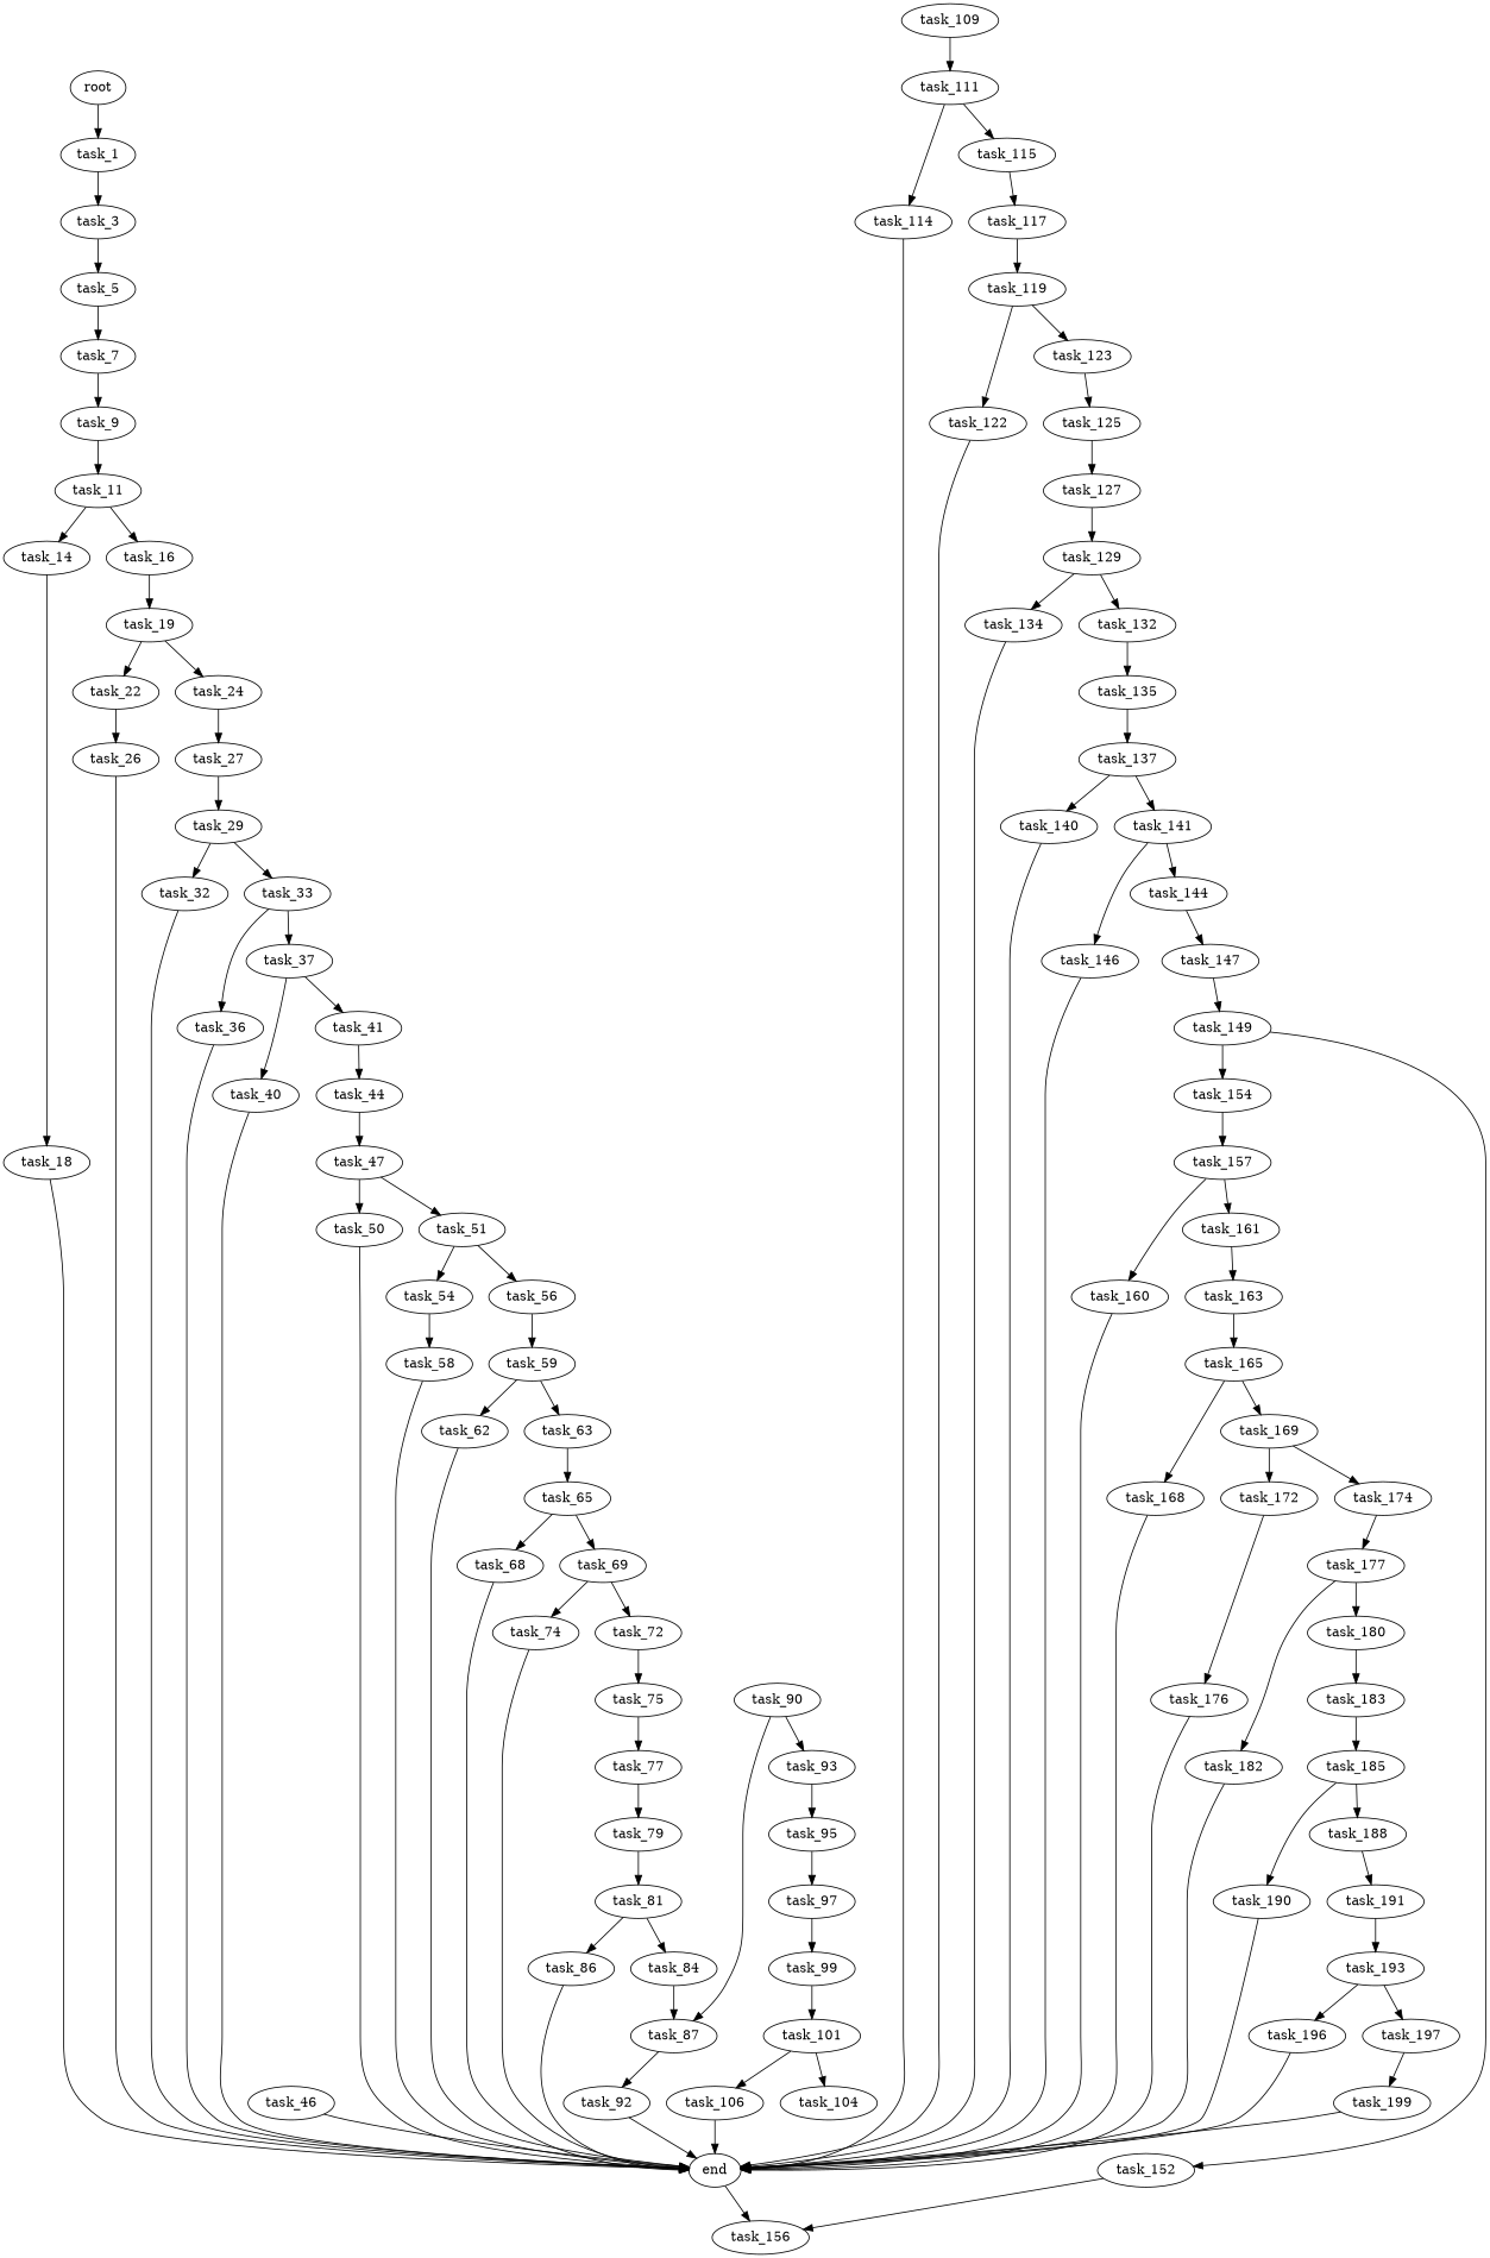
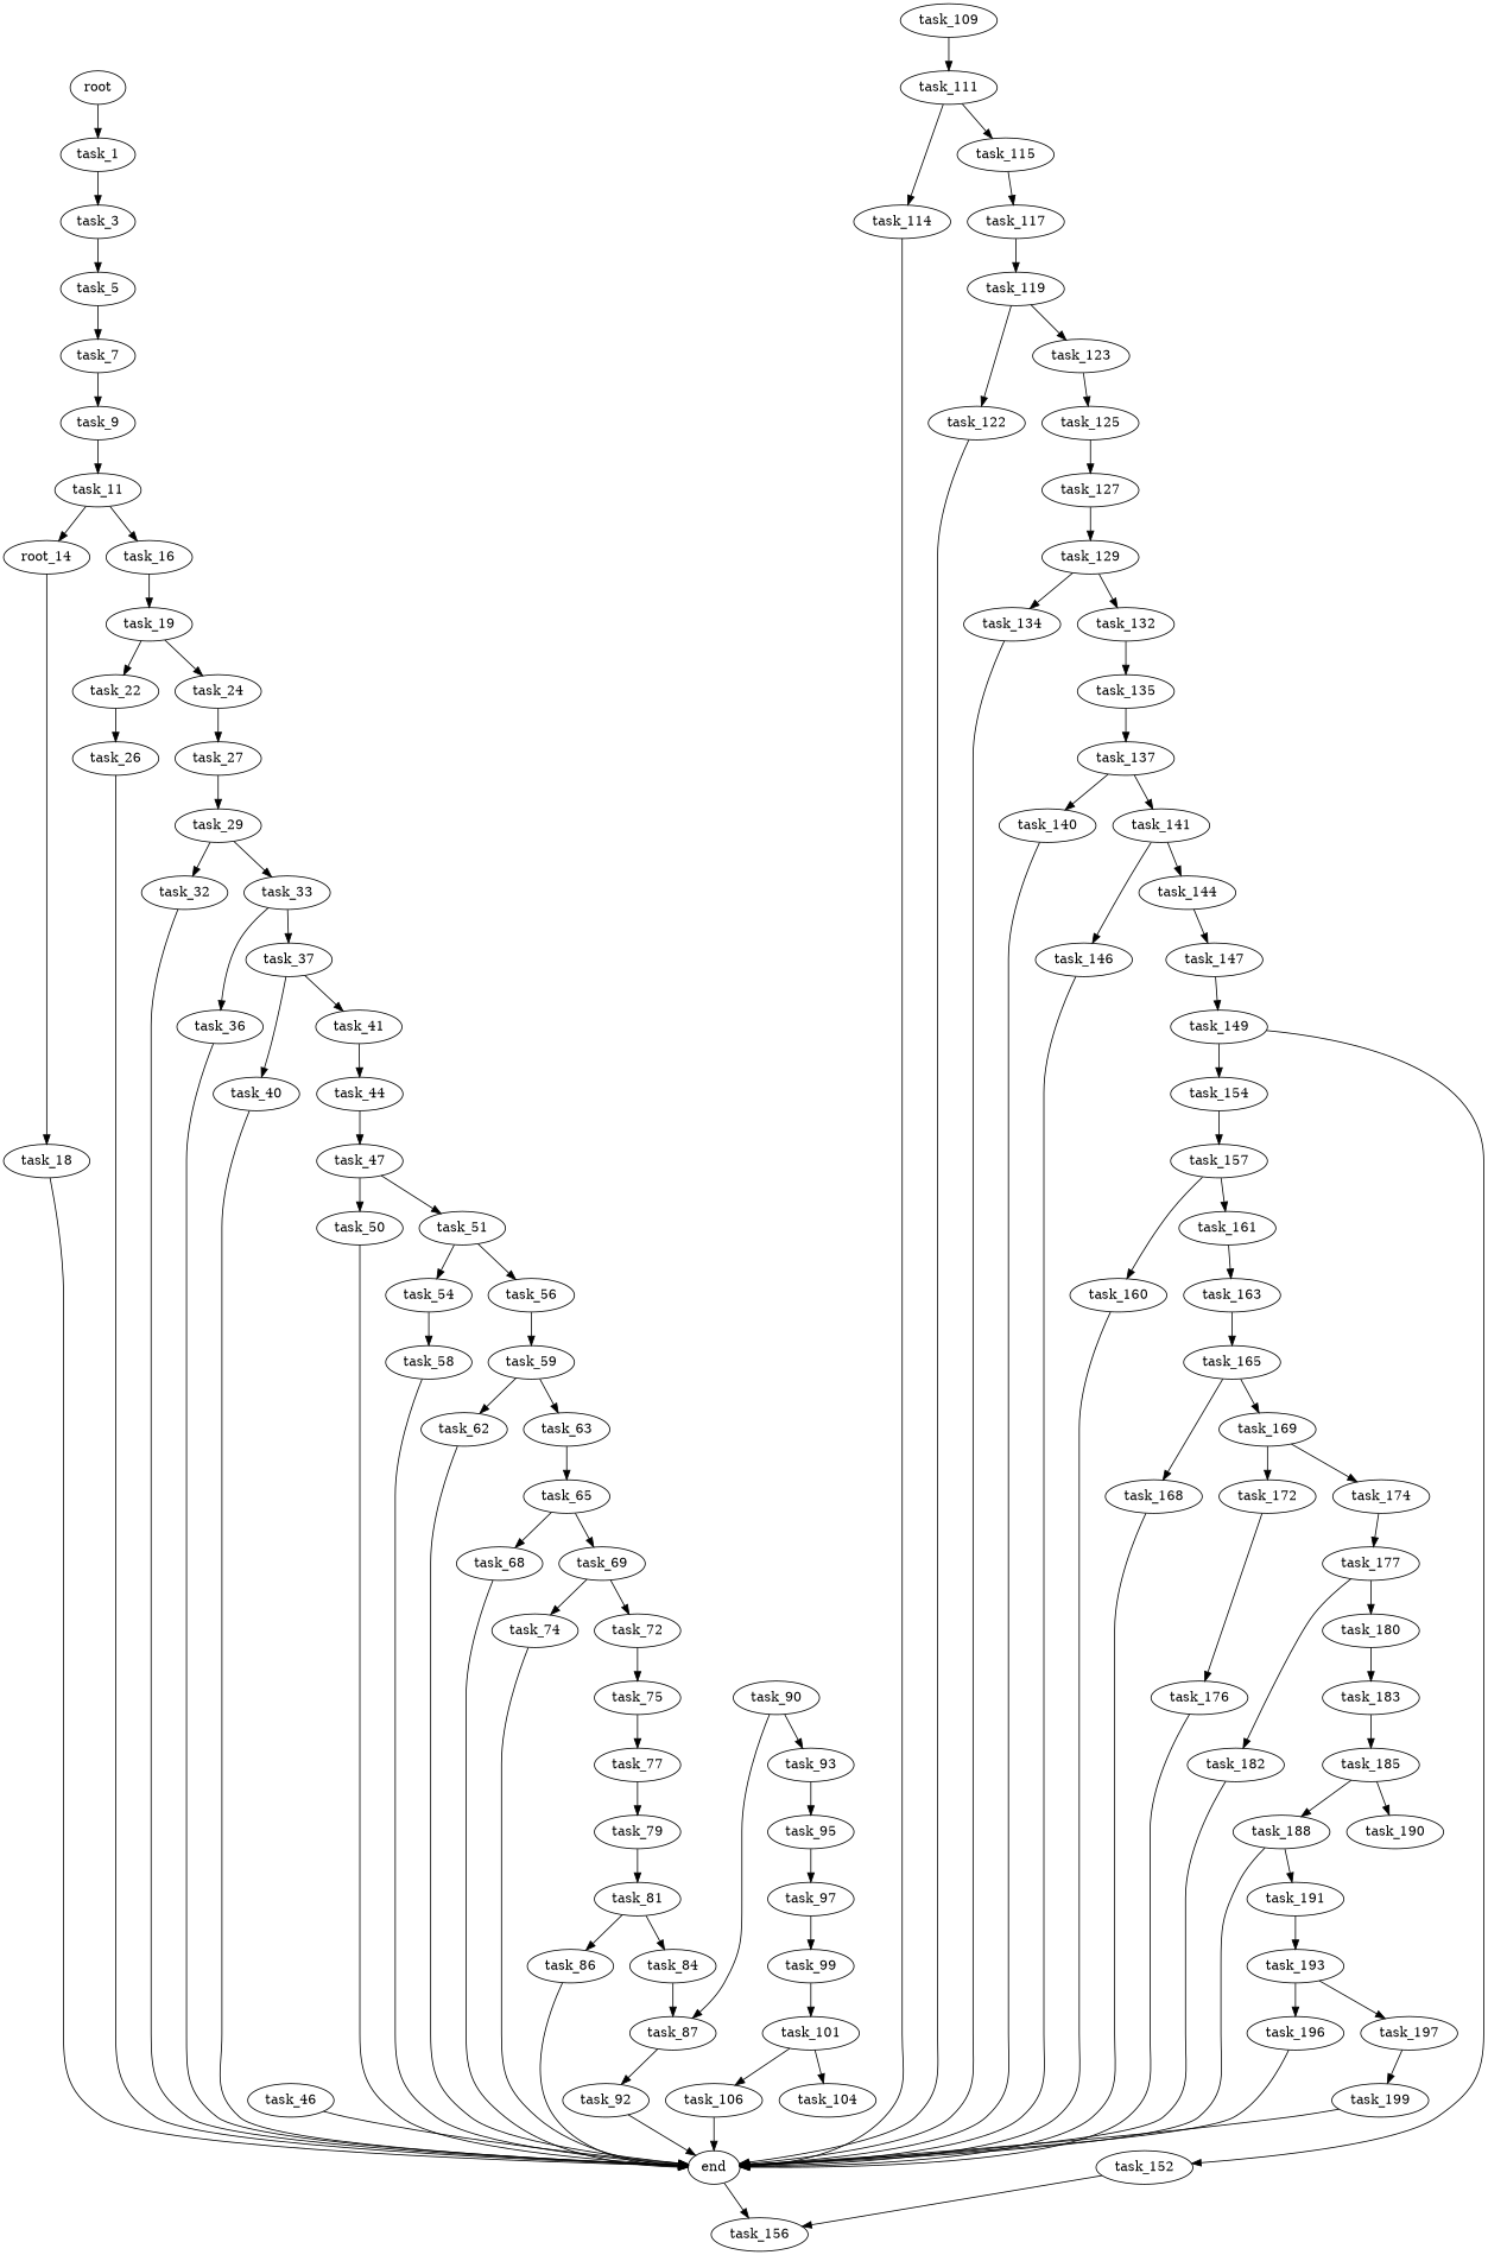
  digraph {
    root
    task_1
    task_3
    task_5
    task_7
    task_9
    task_11
-   task_14
+   task_14 [label=root_14]
    task_16
    task_18
    task_19
    end
    task_22
    task_24
    task_156
    task_26
    task_27
    task_29
    task_32
    task_33
    task_36
    task_37
    task_40
    task_41
    task_44
    task_47
    task_46
    task_50
    task_51
    task_54
    task_56
    task_58
    task_59
    task_62
    task_63
    task_65
    task_68
    task_69
    task_72
    task_74
    task_75
    task_77
    task_79
    task_81
    task_84
    task_86
    task_87
    task_92
    task_90
    task_93
    task_95
    task_97
    task_99
    task_101
    task_104
    task_106
    task_109
    task_111
    task_114
    task_115
    task_117
    task_119
    task_122
    task_123
    task_125
    task_127
    task_129
    task_132
    task_134
    task_135
    task_137
    task_140
    task_141
    task_144
    task_146
    task_147
    task_149
    task_152
    task_154
    task_157
    task_160
    task_161
    task_163
    task_165
    task_168
    task_169
    task_172
    task_174
    task_176
    task_177
    task_180
    task_182
    task_183
    task_185
    task_188
    task_190
    task_191
    task_193
    task_196
    task_197
    task_199
    root -> task_1
    task_1 -> task_3
    task_3 -> task_5
    task_5 -> task_7
    task_7 -> task_9
    task_9 -> task_11
    task_11 -> task_14
    task_11 -> task_16
    task_14 -> task_18
    task_16 -> task_19
    task_18 -> end
    task_19 -> task_22
    task_19 -> task_24
    end -> task_156
    task_22 -> task_26
    task_24 -> task_27
    task_26 -> end
    task_27 -> task_29
    task_29 -> task_32
    task_29 -> task_33
    task_32 -> end
    task_33 -> task_36
    task_33 -> task_37
    task_36 -> end
    task_37 -> task_40
    task_37 -> task_41
    task_40 -> end
    task_41 -> task_44
    task_44 -> task_47
    task_47 -> task_50
    task_47 -> task_51
    task_46 -> end
    task_50 -> end
    task_51 -> task_54
    task_51 -> task_56
    task_54 -> task_58
    task_56 -> task_59
    task_58 -> end
    task_59 -> task_62
    task_59 -> task_63
    task_62 -> end
    task_63 -> task_65
    task_65 -> task_68
    task_65 -> task_69
    task_68 -> end
    task_69 -> task_72
    task_69 -> task_74
    task_72 -> task_75
    task_74 -> end
    task_75 -> task_77
    task_77 -> task_79
    task_79 -> task_81
    task_81 -> task_84
    task_81 -> task_86
    task_84 -> task_87
    task_86 -> end
    task_87 -> task_92
    task_92 -> end
    task_90 -> task_87
    task_90 -> task_93
    task_93 -> task_95
    task_95 -> task_97
    task_97 -> task_99
    task_99 -> task_101
    task_101 -> task_104
    task_101 -> task_106
    task_106 -> end
    task_109 -> task_111
    task_111 -> task_114
    task_111 -> task_115
    task_114 -> end
    task_115 -> task_117
    task_117 -> task_119
    task_119 -> task_122
    task_119 -> task_123
    task_122 -> end
    task_123 -> task_125
    task_125 -> task_127
    task_127 -> task_129
    task_129 -> task_132
    task_129 -> task_134
    task_132 -> task_135
    task_134 -> end
    task_135 -> task_137
    task_137 -> task_140
    task_137 -> task_141
    task_140 -> end
    task_141 -> task_144
    task_141 -> task_146
    task_144 -> task_147
    task_146 -> end
    task_147 -> task_149
    task_149 -> task_152
    task_149 -> task_154
    task_152 -> task_156
    task_154 -> task_157
    task_157 -> task_160
    task_157 -> task_161
    task_160 -> end
    task_161 -> task_163
    task_163 -> task_165
    task_165 -> task_168
    task_165 -> task_169
    task_168 -> end
    task_169 -> task_172
    task_169 -> task_174
    task_172 -> task_176
    task_174 -> task_177
    task_176 -> end
    task_177 -> task_180
    task_177 -> task_182
    task_180 -> task_183
    task_182 -> end
    task_183 -> task_185
    task_185 -> task_188
    task_185 -> task_190
    task_188 -> task_191
-   task_190 -> end
+   task_188 -> end
    task_191 -> task_193
    task_193 -> task_196
    task_193 -> task_197
    task_196 -> end
    task_197 -> task_199
    task_199 -> end
  }
